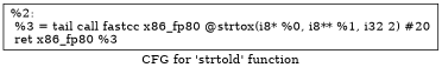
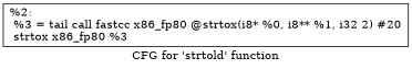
  digraph {
    label="CFG for 'strtold' function"
-   n1 [label="{%2:\l  %3 = tail call fastcc x86_fp80 @strtox(i8* %0, i8** %1, i32 2) #20\l  ret x86_fp80 %3\l}" shape=record]
+   n1 [label="{%2:\l  %3 = tail call fastcc x86_fp80 @strtox(i8* %0, i8** %1, i32 2) #20\l  strtox x86_fp80 %3\l}" shape=record]
  }
